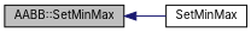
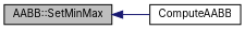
  digraph {
    rankdir=LR
    fontname=Inter
    node [color=black fontname=Inter fontsize=10 shape=record style=filled]
    n1 [fillcolor=grey75 fontcolor=black height=0.2 label="AABB::SetMinMax" width=0.4]
-   n2 [fillcolor=white height=0.2 label=SetMinMax width=0.4]
+   n2 [fillcolor=white height=0.2 label=ComputeAABB width=0.4]
    n1 -> n2 [color=midnightblue dir=back fontname=Inter fontsize=10 labelfontname=Helvetica labelfontsize=10 style=solid]
  }
